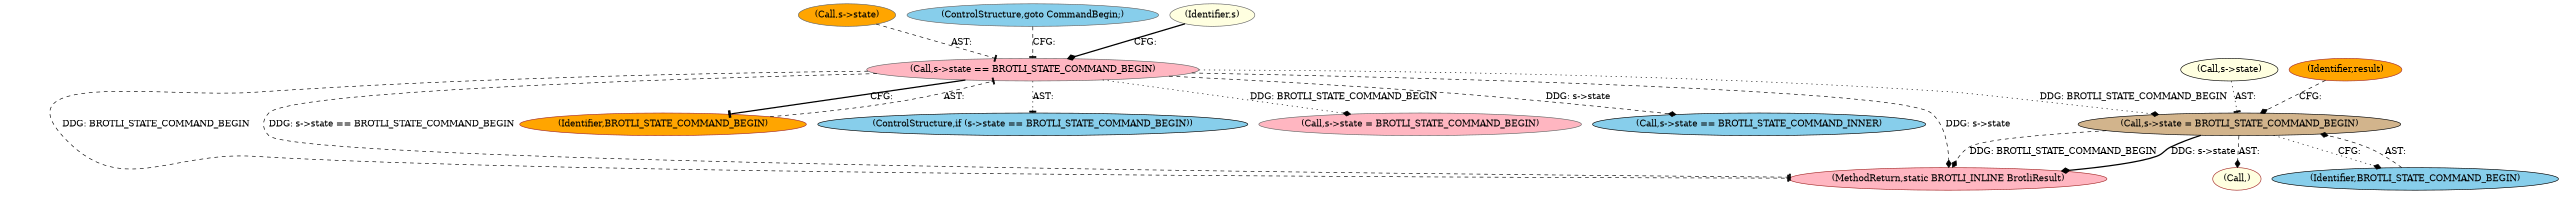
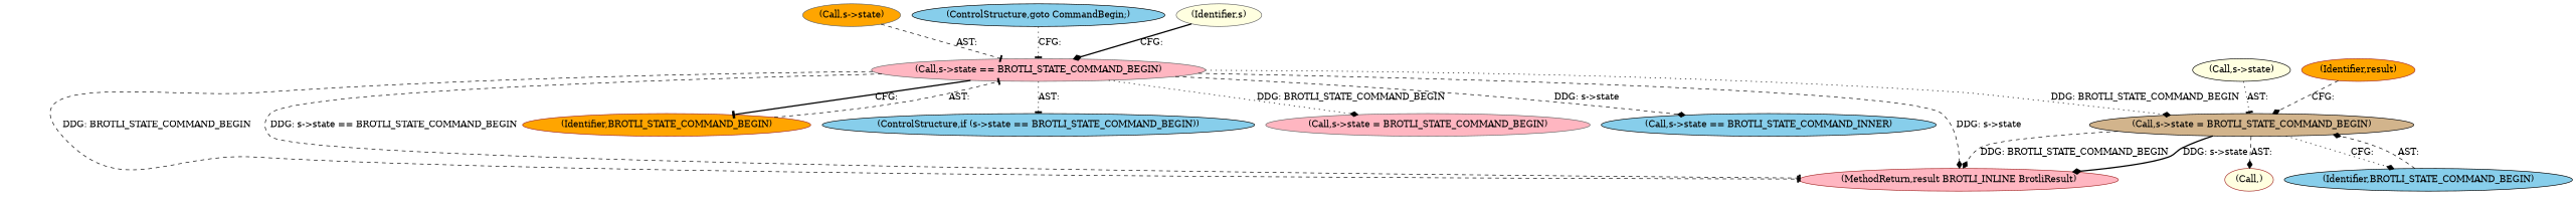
  digraph {
    node [color=black fillcolor=skyblue style=filled]
    edge [arrowhead=diamond style=dashed]
    n1 [fillcolor=tan label="(Call,s->state = BROTLI_STATE_COMMAND_BEGIN)"]
-   n2 [color=brown fillcolor=lightpink label="(MethodReturn,static BROTLI_INLINE BrotliResult)"]
+   n2 [color=brown fillcolor=lightpink label="(MethodReturn,result BROTLI_INLINE BrotliResult)"]
    n3 [color=brown fillcolor=lightyellow label="(Call,)"]
    n4 [label="(Identifier,BROTLI_STATE_COMMAND_BEGIN)"]
    n5 [color=gray40 fillcolor=lightpink label="(Call,s->state == BROTLI_STATE_COMMAND_BEGIN)"]
    n6 [color=brown fillcolor=orange label="(Identifier,BROTLI_STATE_COMMAND_BEGIN)"]
    n7 [label="(ControlStructure,if (s->state == BROTLI_STATE_COMMAND_BEGIN))"]
    n8 [color=gray40 fillcolor=lightpink label="(Call,s->state = BROTLI_STATE_COMMAND_BEGIN)"]
    n9 [label="(Call,s->state == BROTLI_STATE_COMMAND_INNER)"]
    n10 [fillcolor=lightyellow label="(Call,s->state)"]
    n11 [color=brown fillcolor=orange label="(Identifier,result)"]
    n12 [color=gray40 fillcolor=orange label="(Call,s->state)"]
-   n13 [color=gray40 label="(ControlStructure,goto CommandBegin;)"]
+   n13 [label="(ControlStructure,goto CommandBegin;)"]
    n14 [color=gray40 fillcolor=lightyellow label="(Identifier,s)"]
    n1 -> n2 [label="DDG: BROTLI_STATE_COMMAND_BEGIN"]
    n1 -> n2 [label="DDG: s->state" style=bold]
    n1 -> n3 [label="AST: "]
    n1 -> n4 [label="CFG: " style=dotted]
    n4 -> n1 [label="AST: "]
    n5 -> n1 [label="DDG: BROTLI_STATE_COMMAND_BEGIN" style=dotted]
    n5 -> n2 [label="DDG: s->state"]
    n5 -> n2 [arrowhead=tee label="DDG: BROTLI_STATE_COMMAND_BEGIN"]
    n5 -> n2 [arrowhead=tee label="DDG: s->state == BROTLI_STATE_COMMAND_BEGIN"]
    n5 -> n6 [arrowhead=tee label="CFG: " style=bold]
    n5 -> n7 [arrowhead=tee label="AST: " style=dotted]
    n5 -> n8 [label="DDG: BROTLI_STATE_COMMAND_BEGIN" style=dotted]
    n5 -> n9 [label="DDG: s->state"]
    n6 -> n5 [arrowhead=tee label="AST: "]
    n10 -> n1 [arrowhead=tee label="AST: " style=dotted]
    n11 -> n1 [label="CFG: "]
    n12 -> n5 [arrowhead=tee label="AST: "]
-   n13 -> n5 [arrowhead=tee label="CFG: "]
+   n13 -> n5 [arrowhead=tee label="CFG: " style=dotted]
    n14 -> n5 [label="CFG: " style=bold]
  }
